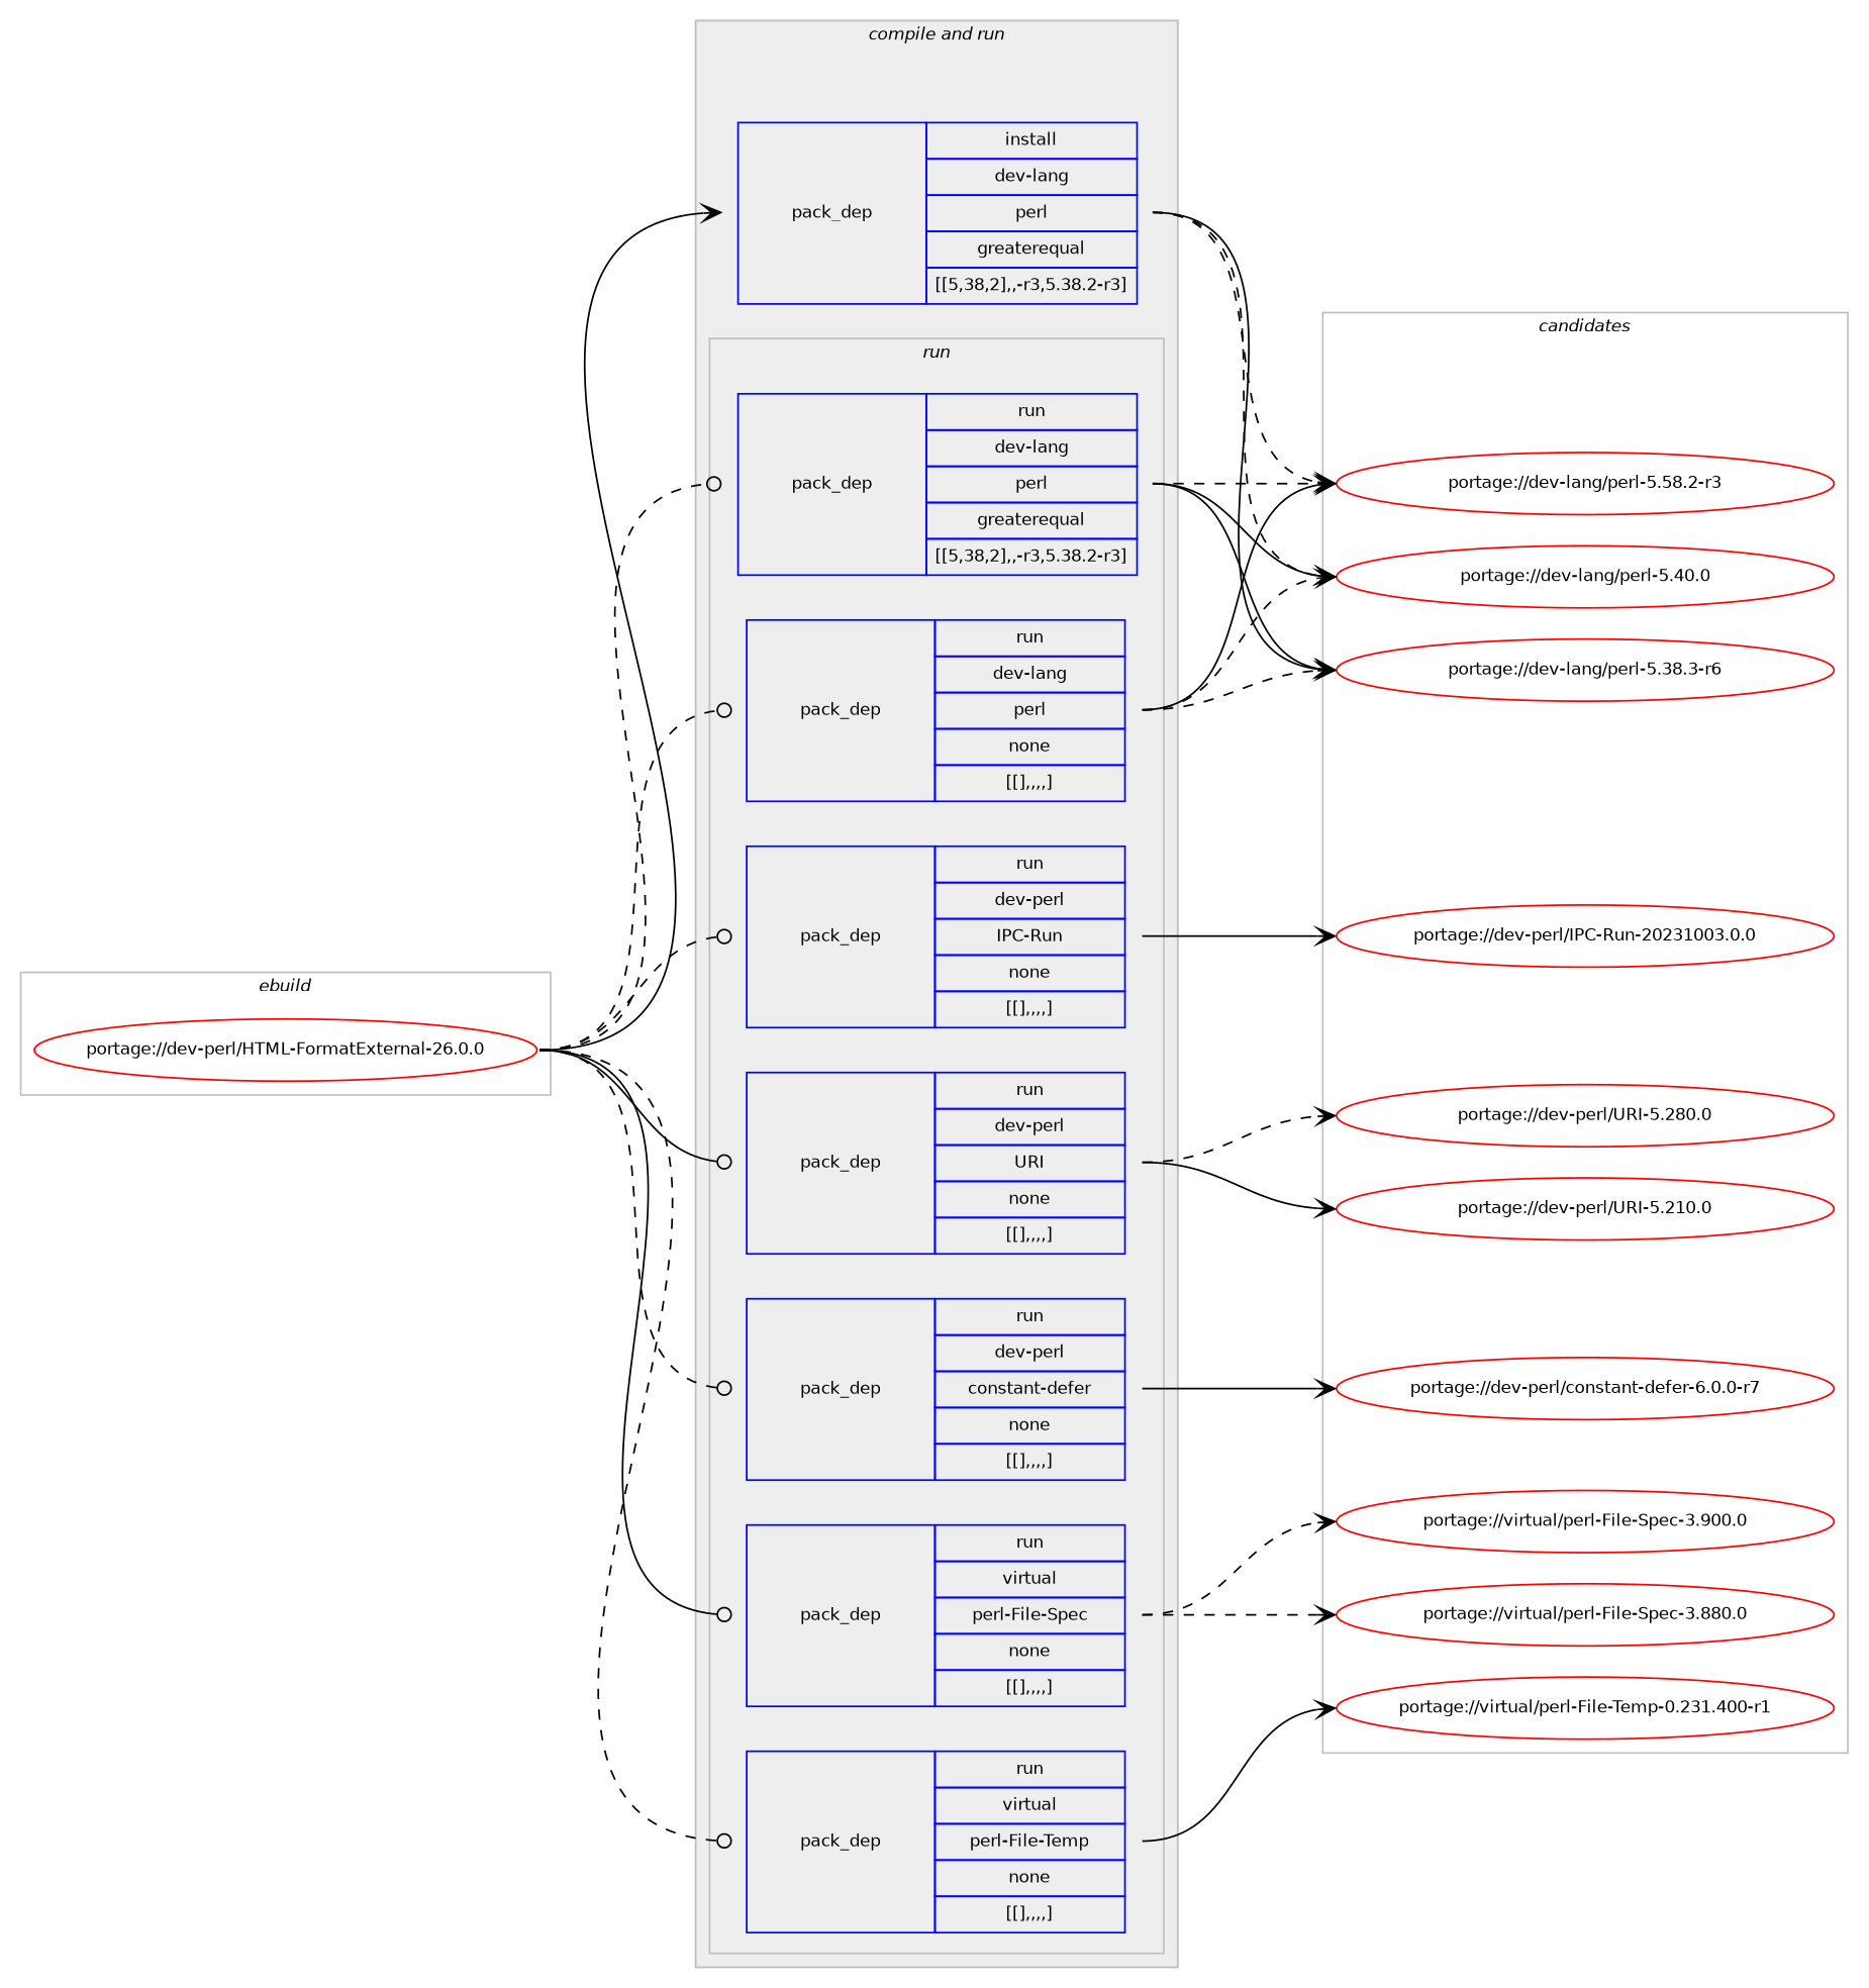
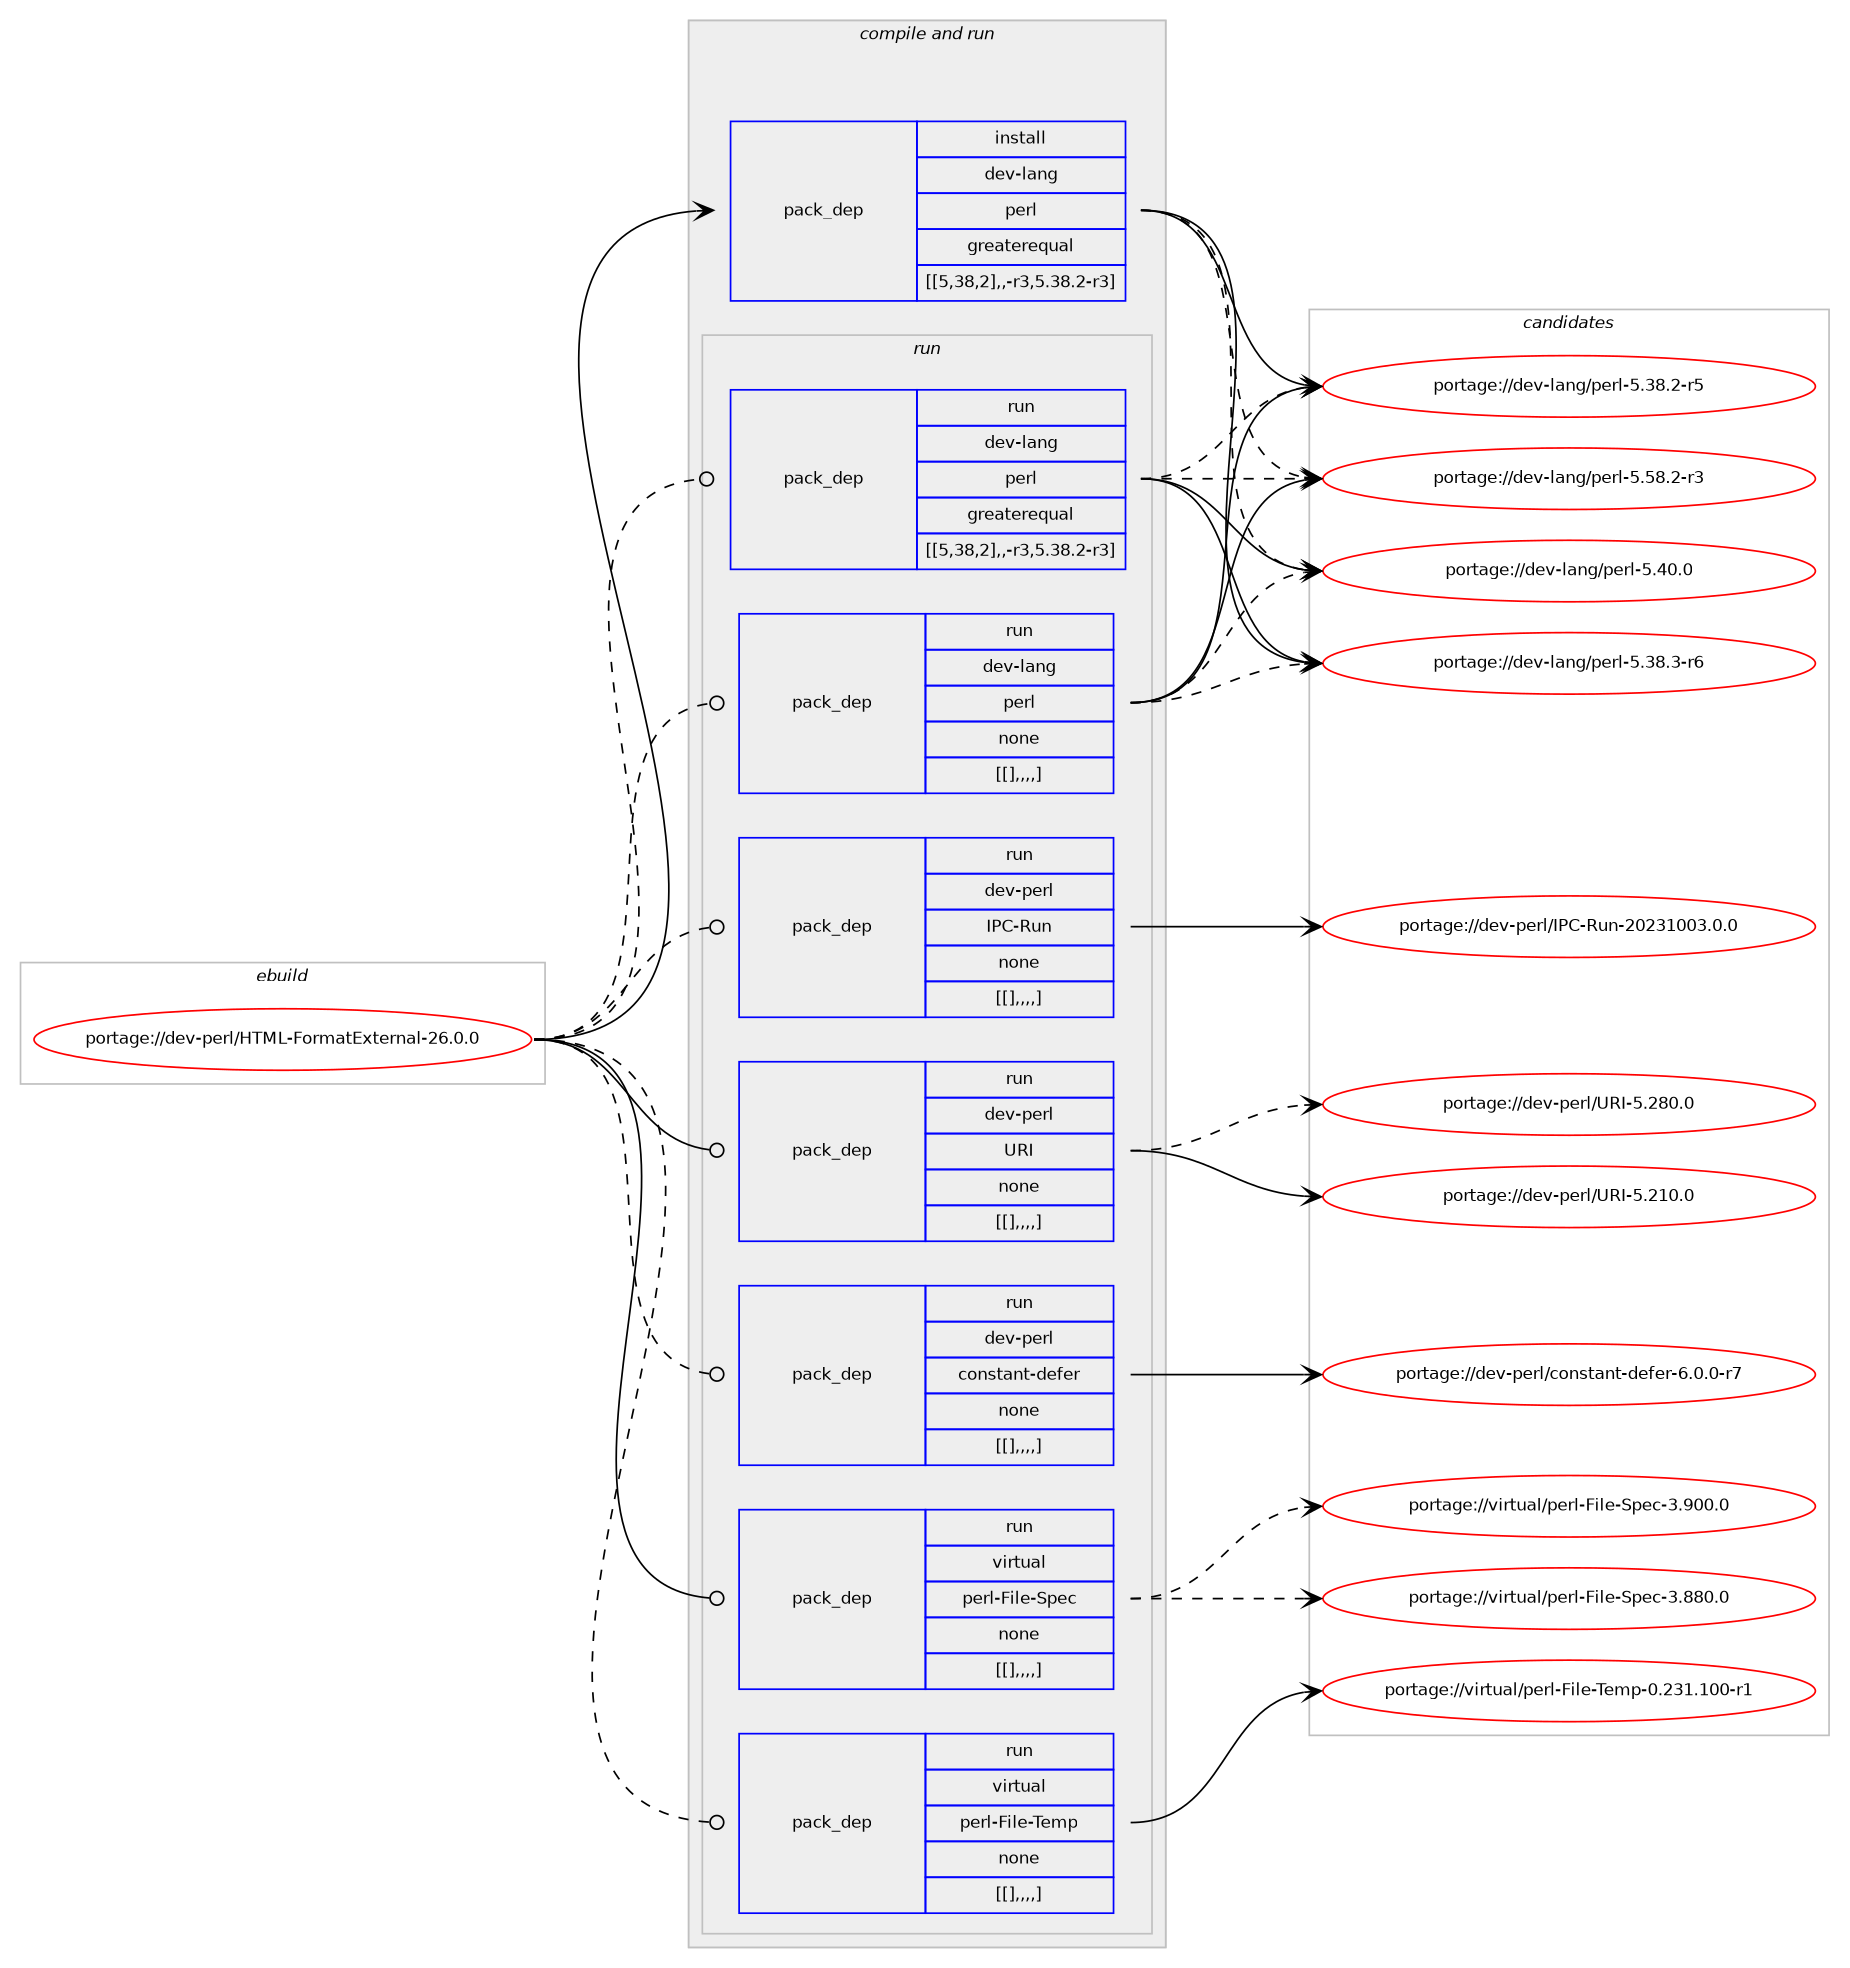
  digraph {
    compound=true
    concentrate=true
    fontname=Helvetica
    fontsize=10
    newrank=true
    rankdir=LR
    ranksep=1.5
    node [color=red fontname=Helvetica fontsize=10]
    edge [arrowhead=vee headport=w style=dashed tailport=e weight=100]
    n1 [label="portage://dev-perl/HTML-FormatExternal-26.0.0" width=4]
    n2 [color=blue label=<<TABLE BORDER="0" CELLBORDER="1" CELLSPACING="0" CELLPADDING="4" WIDTH="220"><TR><TD ROWSPAN="6" CELLPADDING="30">pack_dep</TD></TR><TR><TD WIDTH="110">install</TD></TR><TR><TD>dev-lang</TD></TR><TR><TD>perl</TD></TR><TR><TD>greaterequal</TD></TR><TR><TD>[[5,38,2],,-r3,5.38.2-r3]</TD></TR></TABLE>> shape=none]
    n3 [color=blue label=<<TABLE BORDER="0" CELLBORDER="1" CELLSPACING="0" CELLPADDING="4" WIDTH="220"><TR><TD ROWSPAN="6" CELLPADDING="30">pack_dep</TD></TR><TR><TD WIDTH="110">run</TD></TR><TR><TD>dev-lang</TD></TR><TR><TD>perl</TD></TR><TR><TD>greaterequal</TD></TR><TR><TD>[[5,38,2],,-r3,5.38.2-r3]</TD></TR></TABLE>> shape=none]
    n4 [color=blue label=<<TABLE BORDER="0" CELLBORDER="1" CELLSPACING="0" CELLPADDING="4" WIDTH="220"><TR><TD ROWSPAN="6" CELLPADDING="30">pack_dep</TD></TR><TR><TD WIDTH="110">run</TD></TR><TR><TD>dev-lang</TD></TR><TR><TD>perl</TD></TR><TR><TD>none</TD></TR><TR><TD>[[],,,,]</TD></TR></TABLE>> shape=none]
    n5 [color=blue label=<<TABLE BORDER="0" CELLBORDER="1" CELLSPACING="0" CELLPADDING="4" WIDTH="220"><TR><TD ROWSPAN="6" CELLPADDING="30">pack_dep</TD></TR><TR><TD WIDTH="110">run</TD></TR><TR><TD>dev-perl</TD></TR><TR><TD>IPC-Run</TD></TR><TR><TD>none</TD></TR><TR><TD>[[],,,,]</TD></TR></TABLE>> shape=none]
    n6 [color=blue label=<<TABLE BORDER="0" CELLBORDER="1" CELLSPACING="0" CELLPADDING="4" WIDTH="220"><TR><TD ROWSPAN="6" CELLPADDING="30">pack_dep</TD></TR><TR><TD WIDTH="110">run</TD></TR><TR><TD>dev-perl</TD></TR><TR><TD>URI</TD></TR><TR><TD>none</TD></TR><TR><TD>[[],,,,]</TD></TR></TABLE>> shape=none]
    n7 [color=blue label=<<TABLE BORDER="0" CELLBORDER="1" CELLSPACING="0" CELLPADDING="4" WIDTH="220"><TR><TD ROWSPAN="6" CELLPADDING="30">pack_dep</TD></TR><TR><TD WIDTH="110">run</TD></TR><TR><TD>dev-perl</TD></TR><TR><TD>constant-defer</TD></TR><TR><TD>none</TD></TR><TR><TD>[[],,,,]</TD></TR></TABLE>> shape=none]
    n8 [color=blue label=<<TABLE BORDER="0" CELLBORDER="1" CELLSPACING="0" CELLPADDING="4" WIDTH="220"><TR><TD ROWSPAN="6" CELLPADDING="30">pack_dep</TD></TR><TR><TD WIDTH="110">run</TD></TR><TR><TD>virtual</TD></TR><TR><TD>perl-File-Spec</TD></TR><TR><TD>none</TD></TR><TR><TD>[[],,,,]</TD></TR></TABLE>> shape=none]
    n9 [color=blue label=<<TABLE BORDER="0" CELLBORDER="1" CELLSPACING="0" CELLPADDING="4" WIDTH="220"><TR><TD ROWSPAN="6" CELLPADDING="30">pack_dep</TD></TR><TR><TD WIDTH="110">run</TD></TR><TR><TD>virtual</TD></TR><TR><TD>perl-File-Temp</TD></TR><TR><TD>none</TD></TR><TR><TD>[[],,,,]</TD></TR></TABLE>> shape=none]
    n10 [label="portage://dev-lang/perl-5.40.0" width=4]
    n11 [label="portage://dev-lang/perl-5.38.3-r6" width=4]
+   n12 [label="portage://dev-lang/perl-5.38.2-r5" width=4]
    n13 [label="portage://dev-lang/perl-5.58.2-r3" width=4]
    n14 [label="portage://dev-perl/IPC-Run-20231003.0.0" width=4]
    n15 [label="portage://dev-perl/URI-5.280.0" width=4]
    n16 [label="portage://dev-perl/URI-5.210.0" width=4]
    n17 [label="portage://dev-perl/constant-defer-6.0.0-r7" width=4]
    n18 [label="portage://virtual/perl-File-Spec-3.900.0" width=4]
    n19 [label="portage://virtual/perl-File-Spec-3.880.0" width=4]
-   n20 [label="portage://virtual/perl-File-Temp-0.231.400-r1" width=4]
+   n20 [label="portage://virtual/perl-File-Temp-0.231.100-r1" width=4]
    subgraph cluster_1 {
      color=gray
      label=<<i>ebuild</i>>
      n1
    }
    subgraph cluster_2 {
      color=gray
      label=<<i>dependencies</i>>
      subgraph cluster_3 {
        color=gray
        fillcolor="#eeeeee"
        label=<<i>compile</i>>
        style=filled
        subgraph sub_4 {
          color=gray
          fillcolor="#eeeeee"
          label=<<i>compile</i>>
          style=filled
          n2
        }
      }
      subgraph cluster_5 {
        color=gray
        fillcolor="#eeeeee"
        label=<<i>compile and run</i>>
        style=filled
      }
      subgraph cluster_6 {
        color=gray
        fillcolor="#eeeeee"
        label=<<i>run</i>>
        style=filled
        subgraph sub_7 {
          color=gray
          fillcolor="#eeeeee"
          label=<<i>run</i>>
          style=filled
          n3
        }
        subgraph sub_8 {
          color=gray
          fillcolor="#eeeeee"
          label=<<i>run</i>>
          style=filled
          n4
        }
        subgraph sub_9 {
          color=gray
          fillcolor="#eeeeee"
          label=<<i>run</i>>
          style=filled
          n5
        }
        subgraph sub_10 {
          color=gray
          fillcolor="#eeeeee"
          label=<<i>run</i>>
          style=filled
          n6
        }
        subgraph sub_11 {
          color=gray
          fillcolor="#eeeeee"
          label=<<i>run</i>>
          style=filled
          n7
        }
        subgraph sub_12 {
          color=gray
          fillcolor="#eeeeee"
          label=<<i>run</i>>
          style=filled
          n8
        }
        subgraph sub_13 {
          color=gray
          fillcolor="#eeeeee"
          label=<<i>run</i>>
          style=filled
          n9
        }
      }
    }
    subgraph cluster_14 {
      color=gray
      label=<<i>candidates</i>>
      rank=same
      subgraph sub_15 {
        color=black
        label=<<i>candidates</i>>
        nodesep=1
        rank=same
        n10
        n11
+       n12
        n13
      }
      subgraph sub_16 {
        color=black
        label=<<i>candidates</i>>
        nodesep=1
        rank=same
        n10
        n11
+       n12
        n13
      }
      subgraph sub_17 {
        color=black
        label=<<i>candidates</i>>
        nodesep=1
        rank=same
        n10
        n11
+       n12
        n13
      }
      subgraph sub_18 {
        color=black
        label=<<i>candidates</i>>
        nodesep=1
        rank=same
        n14
      }
      subgraph sub_19 {
        color=black
        label=<<i>candidates</i>>
        nodesep=1
        rank=same
        n15
        n16
      }
      subgraph sub_20 {
        color=black
        label=<<i>candidates</i>>
        nodesep=1
        rank=same
        n17
      }
      subgraph sub_21 {
        color=black
        label=<<i>candidates</i>>
        nodesep=1
        rank=same
        n18
        n19
      }
      subgraph sub_22 {
        color=black
        label=<<i>candidates</i>>
        nodesep=1
        rank=same
        n20
      }
    }
    n1 -> n2 [style=solid weight=20]
    n1 -> n3 [arrowhead=odot weight=20]
    n1 -> n4 [arrowhead=odot weight=20]
    n1 -> n5 [arrowhead=odot weight=20]
    n1 -> n6 [arrowhead=odot style=solid weight=20]
    n1 -> n7 [arrowhead=odot weight=20]
    n1 -> n8 [arrowhead=odot style=solid weight=20]
    n1 -> n9 [arrowhead=odot weight=20]
    n2 -> n10
    n2 -> n11 [style=solid]
+   n2 -> n12 [style=solid]
    n2 -> n13
    n3 -> n10 [style=solid]
    n3 -> n11 [style=solid]
+   n3 -> n12
    n3 -> n13
    n4 -> n10
    n4 -> n11
+   n4 -> n12 [style=solid]
    n4 -> n13 [style=solid]
    n5 -> n14 [style=solid]
    n6 -> n15
    n6 -> n16 [style=solid]
    n7 -> n17 [style=solid]
    n8 -> n18
    n8 -> n19
    n9 -> n20 [style=solid]
  }
